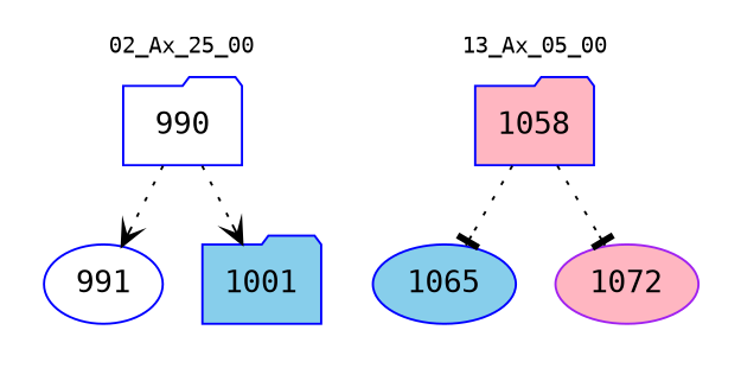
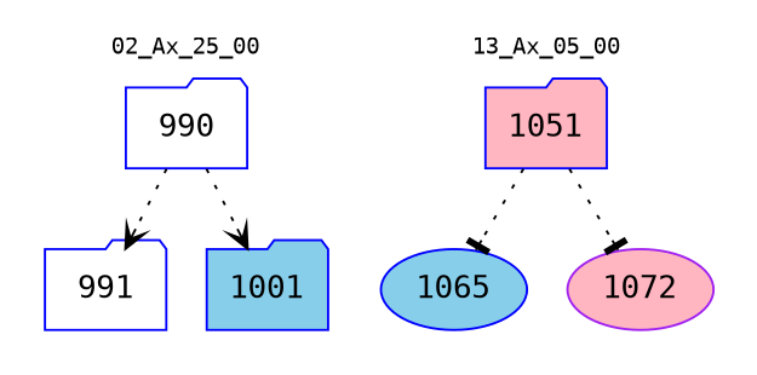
  digraph {
    fontname="DejaVu Sans Mono"
    node [color=blue fillcolor=white fontname="DejaVu Sans Mono" shape=folder style=filled]
    edge [arrowhead=vee color=black fontname="DejaVu Sans Mono" style=dotted]
    n1 [label=990]
-   n2 [label=991 shape=ellipse]
+   n2 [label=991]
    n3 [fillcolor=skyblue label=1001]
-   n4 [fillcolor=lightpink label=1058]
+   n4 [fillcolor=lightpink label=1051]
    n5 [fillcolor=skyblue label=1065 shape=ellipse]
    n6 [color=purple fillcolor=lightpink label=1072 shape=ellipse]
    subgraph cluster_1 {
      color=white
      fontsize=10
      label="02_Ax_25_00"
      n1
      n2
      n3
    }
    subgraph cluster_2 {
      color=white
      fontsize=10
      label="13_Ax_05_00"
      n4
      n5
      n6
    }
    n1 -> n2
    n1 -> n3
    n4 -> n5 [arrowhead=tee]
    n4 -> n6 [arrowhead=tee]
  }
